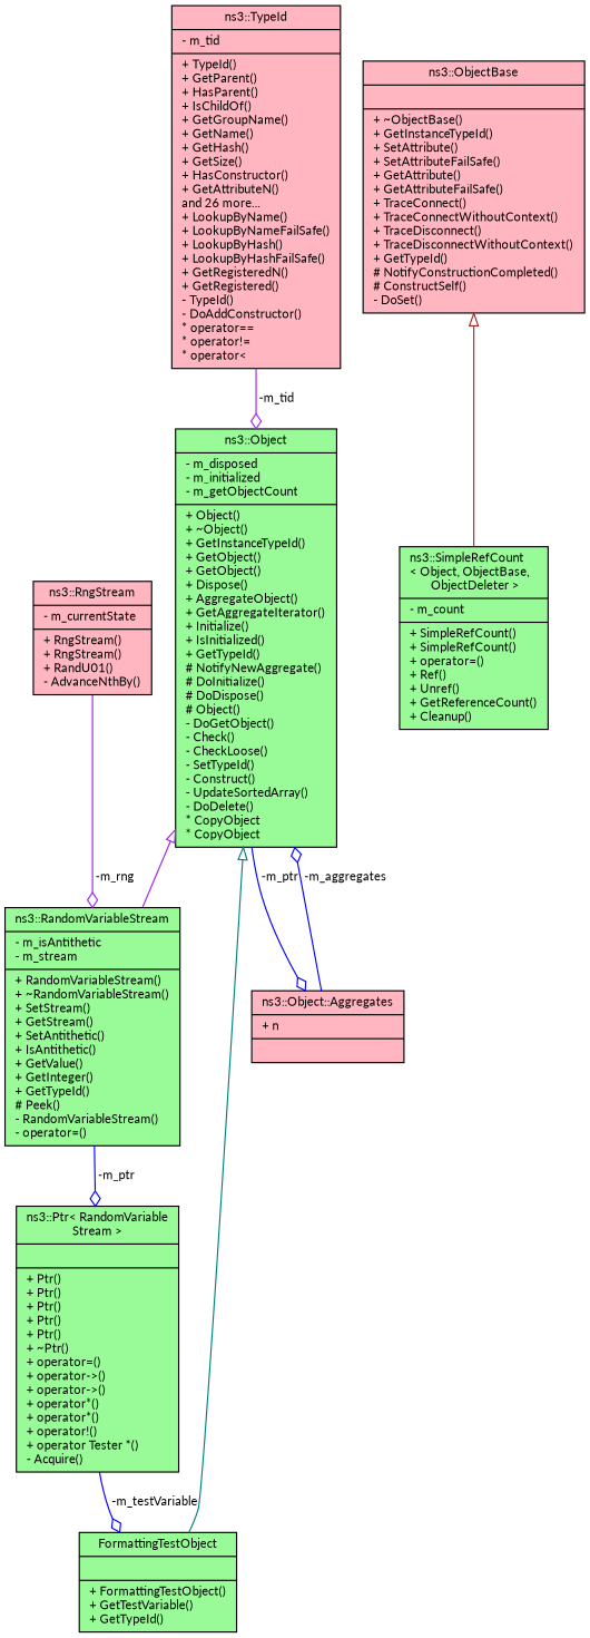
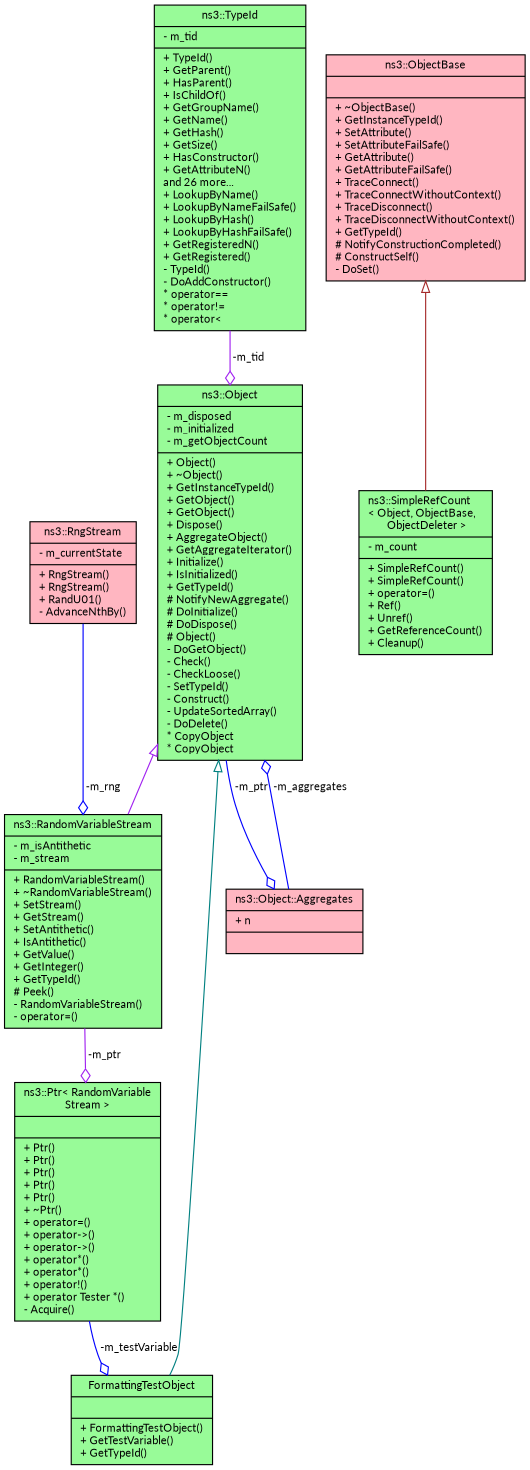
  digraph {
    fontname=Lato
    node [color=black fillcolor=palegreen fontname=Lato fontsize=10 shape=record style=filled]
    edge [color=blue fontname=Lato fontsize=10 labelfontname=Helvetica labelfontsize=10 style=solid arrowhead=odiamond]
    n1 [fontcolor=black height=0.2 label="{FormattingTestObject\n||+ FormattingTestObject()\l+ GetTestVariable()\l+ GetTypeId()\l}" width=0.4]
    n2 [height=0.2 label="{ns3::Object\n|- m_disposed\l- m_initialized\l- m_getObjectCount\l|+ Object()\l+ ~Object()\l+ GetInstanceTypeId()\l+ GetObject()\l+ GetObject()\l+ Dispose()\l+ AggregateObject()\l+ GetAggregateIterator()\l+ Initialize()\l+ IsInitialized()\l+ GetTypeId()\l# NotifyNewAggregate()\l# DoInitialize()\l# DoDispose()\l# Object()\l- DoGetObject()\l- Check()\l- CheckLoose()\l- SetTypeId()\l- Construct()\l- UpdateSortedArray()\l- DoDelete()\l* CopyObject\l* CopyObject\l}" width=0.4]
    n3 [fillcolor=lightpink height=0.2 label="{ns3::Object::Aggregates\n|+ n\l|}" width=0.4]
    n4 [height=0.2 label="{ns3::RandomVariableStream\n|- m_isAntithetic\l- m_stream\l|+ RandomVariableStream()\l+ ~RandomVariableStream()\l+ SetStream()\l+ GetStream()\l+ SetAntithetic()\l+ IsAntithetic()\l+ GetValue()\l+ GetInteger()\l+ GetTypeId()\l# Peek()\l- RandomVariableStream()\l- operator=()\l}" width=0.4]
    n5 [height=0.2 label="{ns3::Ptr\< RandomVariable\lStream \>\n||+ Ptr()\l+ Ptr()\l+ Ptr()\l+ Ptr()\l+ Ptr()\l+ ~Ptr()\l+ operator=()\l+ operator-\>()\l+ operator-\>()\l+ operator*()\l+ operator*()\l+ operator!()\l+ operator Tester *()\l- Acquire()\l}" width=0.4]
    n6 [height=0.2 label="{ns3::SimpleRefCount\l\< Object, ObjectBase,\l ObjectDeleter \>\n|- m_count\l|+ SimpleRefCount()\l+ SimpleRefCount()\l+ operator=()\l+ Ref()\l+ Unref()\l+ GetReferenceCount()\l+ Cleanup()\l}" width=0.4]
    n7 [fillcolor=lightpink height=0.2 label="{ns3::ObjectBase\n||+ ~ObjectBase()\l+ GetInstanceTypeId()\l+ SetAttribute()\l+ SetAttributeFailSafe()\l+ GetAttribute()\l+ GetAttributeFailSafe()\l+ TraceConnect()\l+ TraceConnectWithoutContext()\l+ TraceDisconnect()\l+ TraceDisconnectWithoutContext()\l+ GetTypeId()\l# NotifyConstructionCompleted()\l# ConstructSelf()\l- DoSet()\l}" width=0.4]
-   n8 [fillcolor=lightpink height=0.2 label="{ns3::TypeId\n|- m_tid\l|+ TypeId()\l+ GetParent()\l+ HasParent()\l+ IsChildOf()\l+ GetGroupName()\l+ GetName()\l+ GetHash()\l+ GetSize()\l+ HasConstructor()\l+ GetAttributeN()\land 26 more...\l+ LookupByName()\l+ LookupByNameFailSafe()\l+ LookupByHash()\l+ LookupByHashFailSafe()\l+ GetRegisteredN()\l+ GetRegistered()\l- TypeId()\l- DoAddConstructor()\l* operator==\l* operator!=\l* operator\<\l}" width=0.4]
+   n8 [height=0.2 label="{ns3::TypeId\n|- m_tid\l|+ TypeId()\l+ GetParent()\l+ HasParent()\l+ IsChildOf()\l+ GetGroupName()\l+ GetName()\l+ GetHash()\l+ GetSize()\l+ HasConstructor()\l+ GetAttributeN()\land 26 more...\l+ LookupByName()\l+ LookupByNameFailSafe()\l+ LookupByHash()\l+ LookupByHashFailSafe()\l+ GetRegisteredN()\l+ GetRegistered()\l- TypeId()\l- DoAddConstructor()\l* operator==\l* operator!=\l* operator\<\l}" width=0.4]
    n9 [fillcolor=lightpink height=0.2 label="{ns3::RngStream\n|- m_currentState\l|+ RngStream()\l+ RngStream()\l+ RandU01()\l- AdvanceNthBy()\l}" width=0.4]
    n2 -> n1 [arrowtail=onormal color=teal dir=back arrowhead=""]
    n2 -> n3 [label=" -m_ptr"]
    n2 -> n4 [arrowtail=onormal color=purple dir=back arrowhead=""]
    n3 -> n2 [label=" -m_aggregates"]
-   n4 -> n5 [label=" -m_ptr"]
+   n4 -> n5 [color=purple label=" -m_ptr"]
    n5 -> n1 [label=" -m_testVariable"]
    n7 -> n6 [arrowtail=onormal color=brown dir=back arrowhead=""]
    n8 -> n2 [color=purple label=" -m_tid"]
-   n9 -> n4 [color=purple label=" -m_rng"]
+   n9 -> n4 [label=" -m_rng"]
  }
